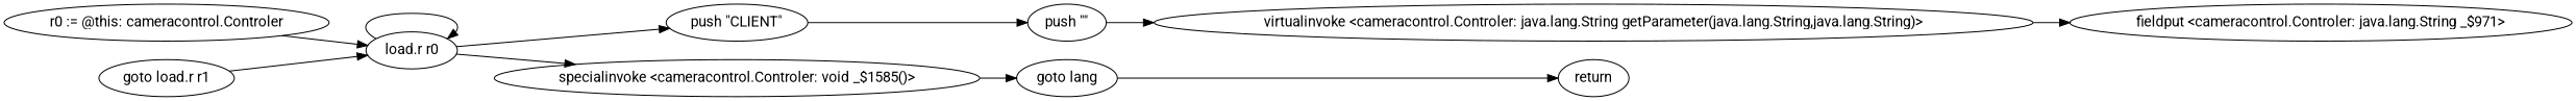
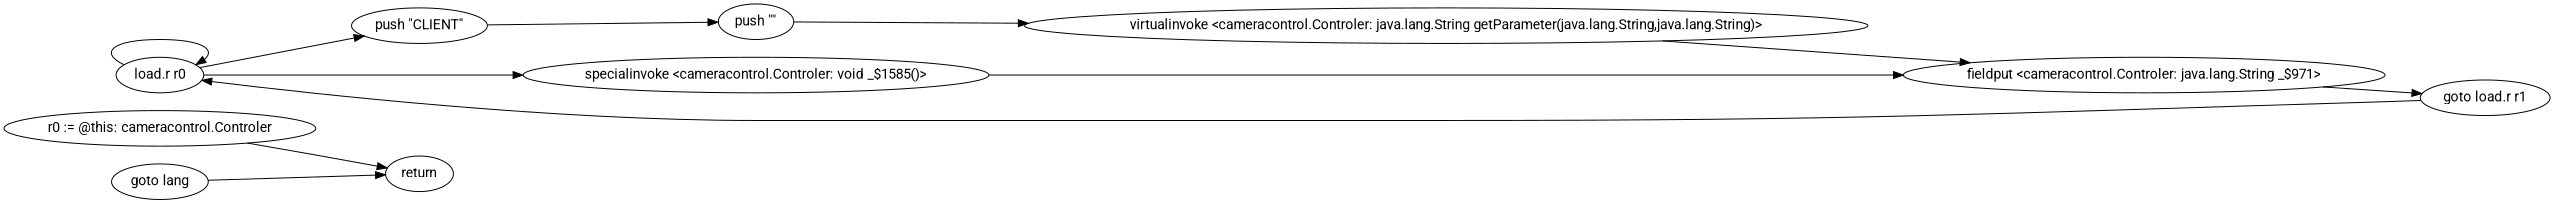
  digraph {
    fontname=Roboto
    rankdir=LR
    node [fontname=Roboto]
    edge [fontname=Roboto]
    "r0 := @this: cameracontrol.Controler"
    "load.r r0"
    "push \"CLIENT\""
    "specialinvoke <cameracontrol.Controler: void _$1585()>"
    "push \"\""
    n6 [label="goto lang"]
    "virtualinvoke <cameracontrol.Controler: java.lang.String getParameter(java.lang.String,java.lang.String)>"
    "fieldput <cameracontrol.Controler: java.lang.String _$971>"
    n9 [label="goto load.r r1"]
    return
-   "r0 := @this: cameracontrol.Controler" -> "load.r r0"
+   "r0 := @this: cameracontrol.Controler" -> return
    "load.r r0" -> "load.r r0"
    "load.r r0" -> "push \"CLIENT\""
    "load.r r0" -> "specialinvoke <cameracontrol.Controler: void _$1585()>"
    "push \"CLIENT\"" -> "push \"\""
-   "specialinvoke <cameracontrol.Controler: void _$1585()>" -> n6
+   "specialinvoke <cameracontrol.Controler: void _$1585()>" -> "fieldput <cameracontrol.Controler: java.lang.String _$971>"
    "push \"\"" -> "virtualinvoke <cameracontrol.Controler: java.lang.String getParameter(java.lang.String,java.lang.String)>"
    n6 -> return
    "virtualinvoke <cameracontrol.Controler: java.lang.String getParameter(java.lang.String,java.lang.String)>" -> "fieldput <cameracontrol.Controler: java.lang.String _$971>"
+   "fieldput <cameracontrol.Controler: java.lang.String _$971>" -> n9
    n9 -> "load.r r0"
  }
